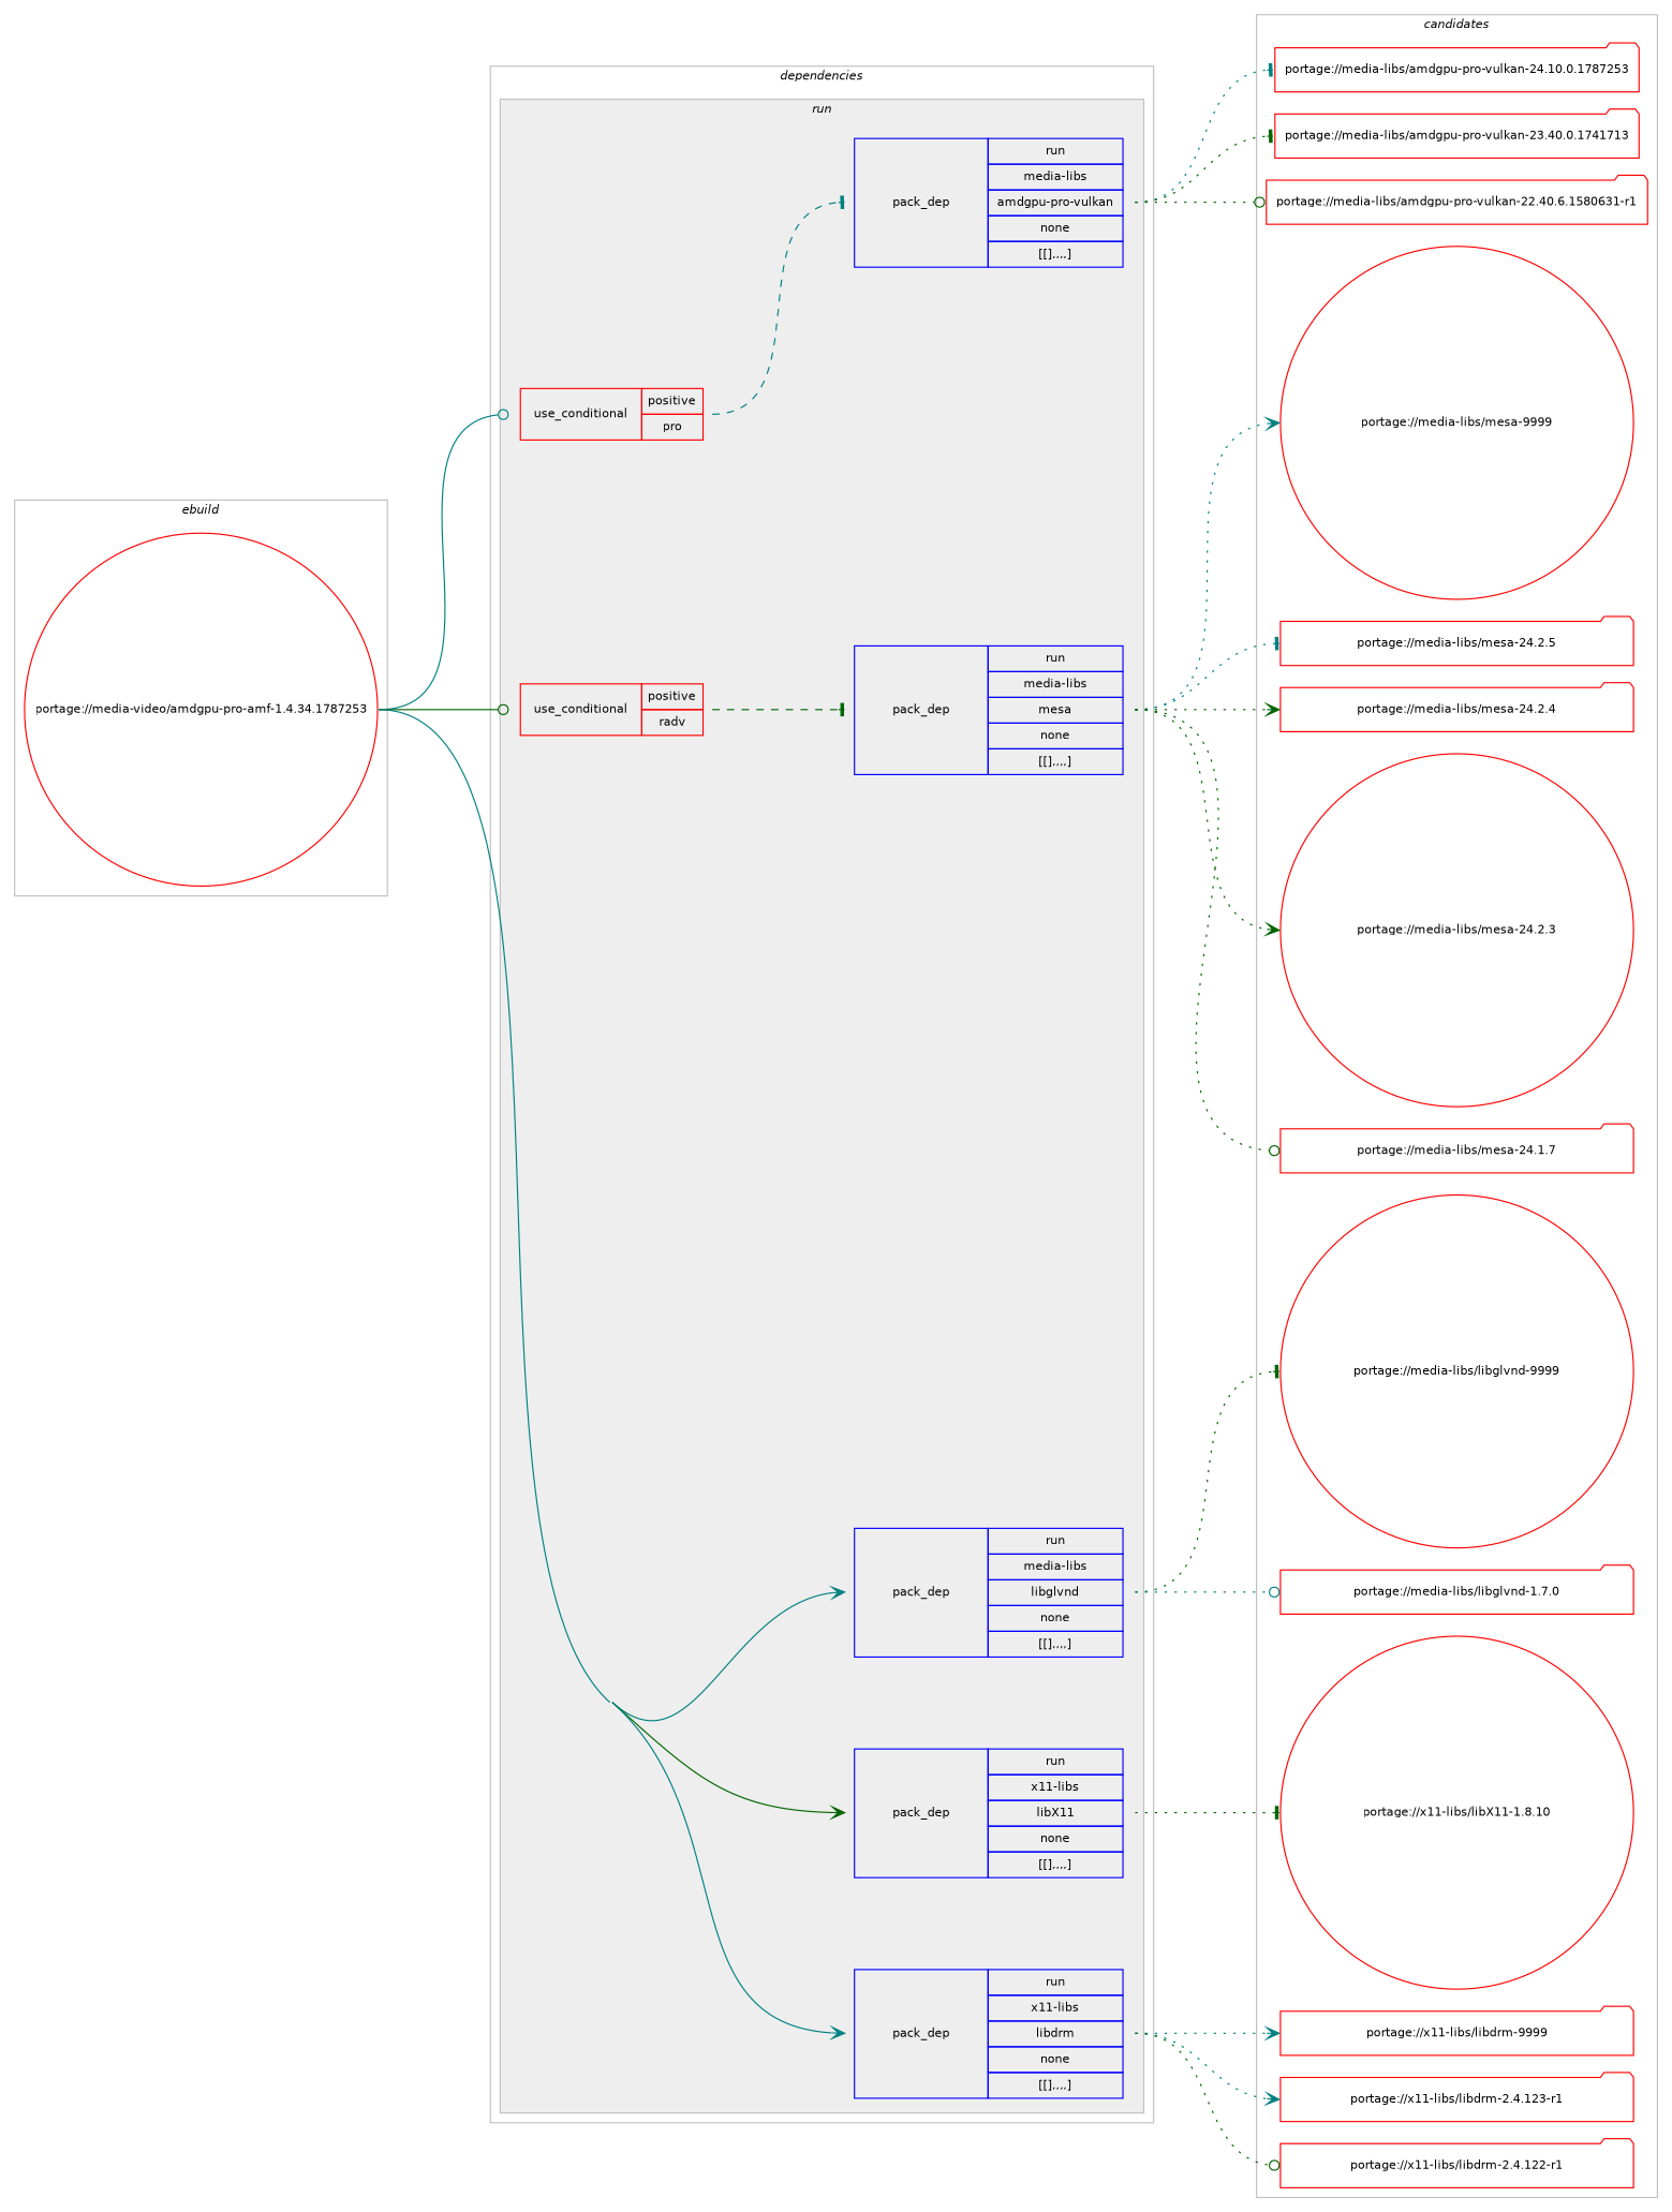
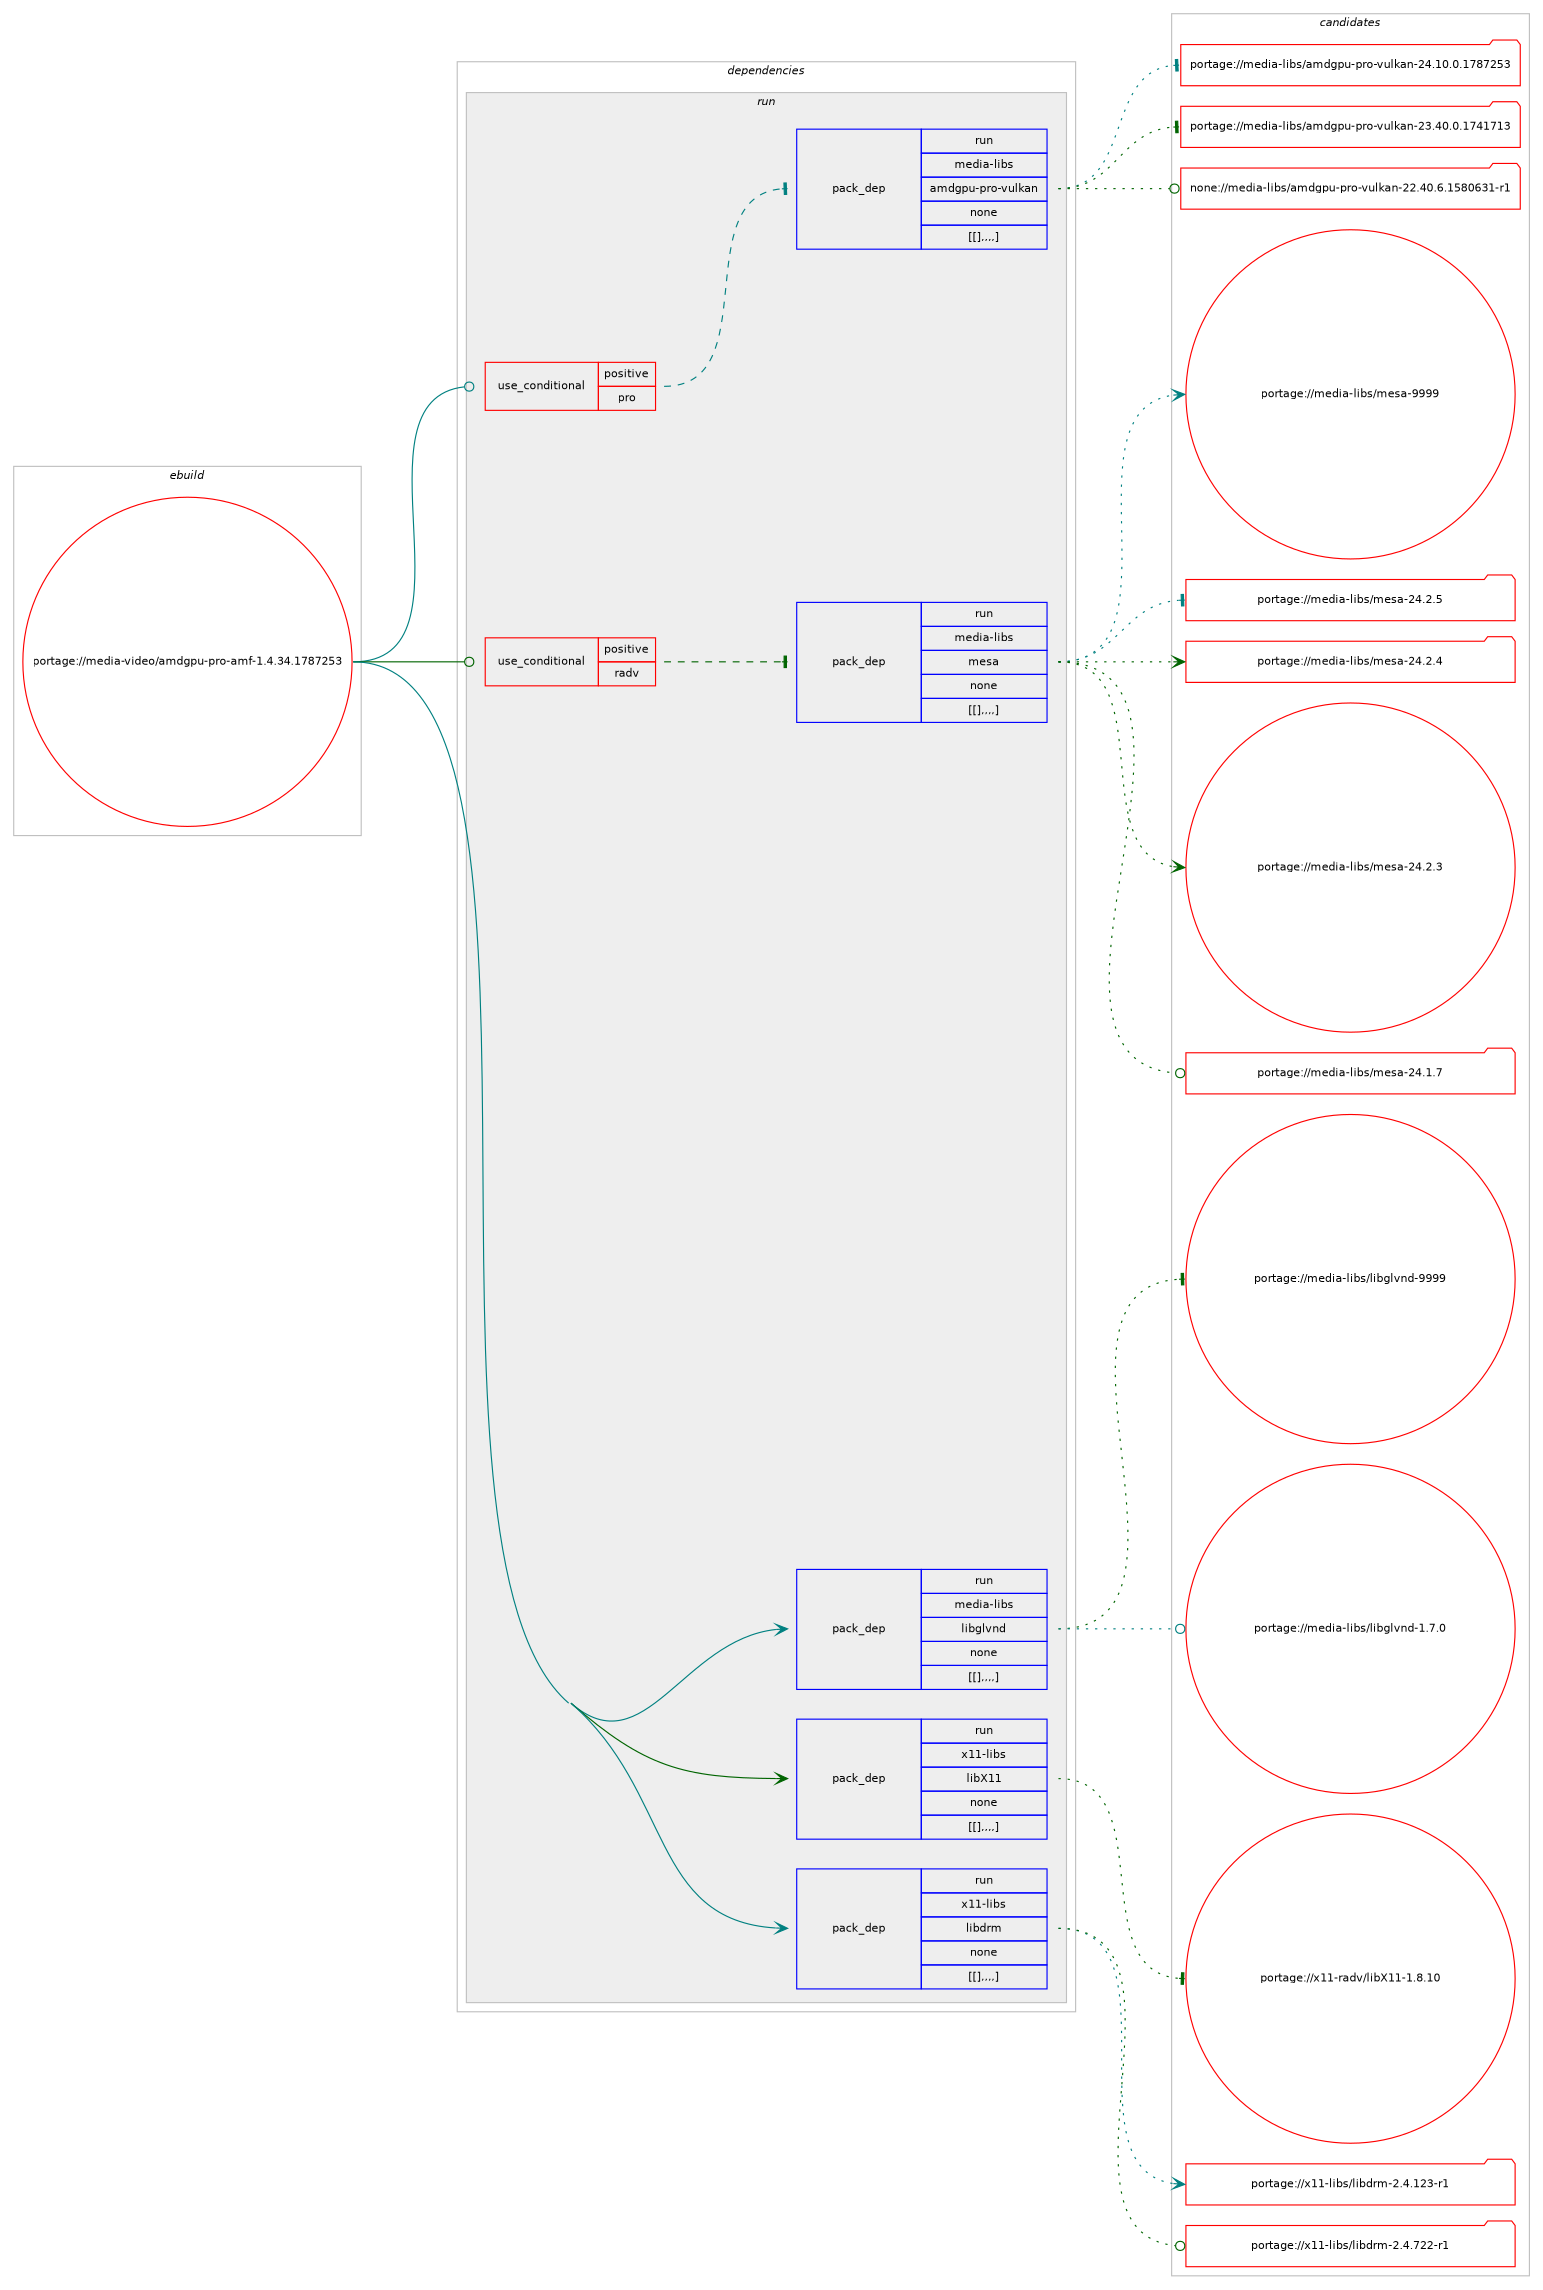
  digraph {
    compound=true
    concentrate=true
    fontname=Helvetica
    fontsize=10
    newrank=true
    rankdir=LR
    ranksep=1.5
    node [color=red fontname=Helvetica fontsize=10 shape=folder]
    edge [arrowhead=vee color=darkgreen headport=w style=dotted tailport=e weight=100]
    n1 [label="portage://media-video/amdgpu-pro-amf-1.4.34.1787253" shape=circle width=4]
    n2 [color=blue label=<<TABLE BORDER="0" CELLBORDER="1" CELLSPACING="0" CELLPADDING="4" WIDTH="220"><TR><TD ROWSPAN="6" CELLPADDING="30">pack_dep</TD></TR><TR><TD WIDTH="110">run</TD></TR><TR><TD>media-libs</TD></TR><TR><TD>amdgpu-pro-vulkan</TD></TR><TR><TD>none</TD></TR><TR><TD>[[],,,,]</TD></TR></TABLE>> shape=none]
    n3 [label=<<TABLE BORDER="0" CELLBORDER="1" CELLSPACING="0" CELLPADDING="4"><TR><TD ROWSPAN="3" CELLPADDING="10">use_conditional</TD></TR><TR><TD>positive</TD></TR><TR><TD>pro</TD></TR></TABLE>> shape=none]
    n4 [color=blue label=<<TABLE BORDER="0" CELLBORDER="1" CELLSPACING="0" CELLPADDING="4" WIDTH="220"><TR><TD ROWSPAN="6" CELLPADDING="30">pack_dep</TD></TR><TR><TD WIDTH="110">run</TD></TR><TR><TD>media-libs</TD></TR><TR><TD>mesa</TD></TR><TR><TD>none</TD></TR><TR><TD>[[],,,,]</TD></TR></TABLE>> shape=none]
    n5 [label=<<TABLE BORDER="0" CELLBORDER="1" CELLSPACING="0" CELLPADDING="4"><TR><TD ROWSPAN="3" CELLPADDING="10">use_conditional</TD></TR><TR><TD>positive</TD></TR><TR><TD>radv</TD></TR></TABLE>> shape=none]
    n6 [color=blue label=<<TABLE BORDER="0" CELLBORDER="1" CELLSPACING="0" CELLPADDING="4" WIDTH="220"><TR><TD ROWSPAN="6" CELLPADDING="30">pack_dep</TD></TR><TR><TD WIDTH="110">run</TD></TR><TR><TD>media-libs</TD></TR><TR><TD>libglvnd</TD></TR><TR><TD>none</TD></TR><TR><TD>[[],,,,]</TD></TR></TABLE>> shape=none]
    n7 [color=blue label=<<TABLE BORDER="0" CELLBORDER="1" CELLSPACING="0" CELLPADDING="4" WIDTH="220"><TR><TD ROWSPAN="6" CELLPADDING="30">pack_dep</TD></TR><TR><TD WIDTH="110">run</TD></TR><TR><TD>x11-libs</TD></TR><TR><TD>libX11</TD></TR><TR><TD>none</TD></TR><TR><TD>[[],,,,]</TD></TR></TABLE>> shape=none]
    n8 [color=blue label=<<TABLE BORDER="0" CELLBORDER="1" CELLSPACING="0" CELLPADDING="4" WIDTH="220"><TR><TD ROWSPAN="6" CELLPADDING="30">pack_dep</TD></TR><TR><TD WIDTH="110">run</TD></TR><TR><TD>x11-libs</TD></TR><TR><TD>libdrm</TD></TR><TR><TD>none</TD></TR><TR><TD>[[],,,,]</TD></TR></TABLE>> shape=none]
    n9 [label="portage://media-libs/amdgpu-pro-vulkan-24.10.0.1787253" width=4]
    n10 [label="portage://media-libs/amdgpu-pro-vulkan-23.40.0.1741713" width=4]
-   n11 [label="portage://media-libs/amdgpu-pro-vulkan-22.40.6.1580631-r1" width=4]
+   n11 [label="none://media-libs/amdgpu-pro-vulkan-22.40.6.1580631-r1" width=4]
    n12 [label="portage://media-libs/mesa-9999" shape=circle width=4]
    n13 [label="portage://media-libs/mesa-24.2.5" width=4]
    n14 [label="portage://media-libs/mesa-24.2.4" width=4]
    n15 [label="portage://media-libs/mesa-24.2.3" shape=circle width=4]
    n16 [label="portage://media-libs/mesa-24.1.7" width=4]
    n17 [label="portage://media-libs/libglvnd-9999" shape=circle width=4]
-   n18 [label="portage://media-libs/libglvnd-1.7.0" width=4]
-   n19 [label="portage://x11-libs/libX11-1.8.10" shape=circle width=4]
-   n20 [label="portage://x11-libs/libdrm-9999" width=4]
+   n18 [label="portage://media-libs/libglvnd-1.7.0" shape=circle width=4]
+   n19 [label="portage://x11-radv/libX11-1.8.10" shape=circle width=4]
    n21 [label="portage://x11-libs/libdrm-2.4.123-r1" width=4]
-   n22 [label="portage://x11-libs/libdrm-2.4.122-r1" width=4]
+   n22 [label="portage://x11-libs/libdrm-2.4.722-r1" width=4]
    subgraph cluster_1 {
      color=gray
      label=<<i>ebuild</i>>
      n1
    }
    subgraph cluster_2 {
      color=gray
      label=<<i>dependencies</i>>
      subgraph cluster_3 {
        color=gray
        fillcolor="#eeeeee"
        label=<<i>compile</i>>
        style=filled
      }
      subgraph cluster_4 {
        color=gray
        fillcolor="#eeeeee"
        label=<<i>compile and run</i>>
        style=filled
      }
      subgraph cluster_5 {
        color=gray
        fillcolor="#eeeeee"
        label=<<i>run</i>>
        style=filled
        subgraph sub_6 {
          color=gray
          fillcolor="#eeeeee"
          label=<<i>run</i>>
          style=filled
          n3
          subgraph sub_7 {
            color=gray
            fillcolor="#eeeeee"
            label=<<i>run</i>>
            style=filled
            n2
          }
        }
        subgraph sub_8 {
          color=gray
          fillcolor="#eeeeee"
          label=<<i>run</i>>
          style=filled
          n5
          subgraph sub_9 {
            color=gray
            fillcolor="#eeeeee"
            label=<<i>run</i>>
            style=filled
            n4
          }
        }
        subgraph sub_10 {
          color=gray
          fillcolor="#eeeeee"
          label=<<i>run</i>>
          style=filled
          n6
        }
        subgraph sub_11 {
          color=gray
          fillcolor="#eeeeee"
          label=<<i>run</i>>
          style=filled
          n7
        }
        subgraph sub_12 {
          color=gray
          fillcolor="#eeeeee"
          label=<<i>run</i>>
          style=filled
          n8
        }
      }
    }
    subgraph cluster_13 {
      color=gray
      label=<<i>candidates</i>>
      rank=same
      subgraph sub_14 {
        color=black
        label=<<i>candidates</i>>
        nodesep=1
        rank=same
        n9
        n10
        n11
      }
      subgraph sub_15 {
        color=black
        label=<<i>candidates</i>>
        nodesep=1
        rank=same
        n12
        n13
        n14
        n15
        n16
      }
      subgraph sub_16 {
        color=black
        label=<<i>candidates</i>>
        nodesep=1
        rank=same
        n17
        n18
      }
      subgraph sub_17 {
        color=black
        label=<<i>candidates</i>>
        nodesep=1
        rank=same
        n19
      }
      subgraph sub_18 {
        color=black
        label=<<i>candidates</i>>
        nodesep=1
        rank=same
-       n20
        n21
        n22
      }
    }
    n1 -> n3 [arrowhead=odot color=teal style=solid weight=20]
    n1 -> n5 [arrowhead=odot style=solid weight=20]
    n1 -> n6 [color=teal style=solid weight=20]
    n1 -> n7 [style=solid weight=20]
    n1 -> n8 [color=teal style=solid weight=20]
    n2 -> n9 [arrowhead=tee color=teal]
    n2 -> n10 [arrowhead=tee]
    n2 -> n11 [arrowhead=odot]
    n3 -> n2 [arrowhead=tee color=teal style=dashed weight=20]
    n4 -> n12 [color=teal]
    n4 -> n13 [arrowhead=tee color=teal]
    n4 -> n14
    n4 -> n15
    n4 -> n16 [arrowhead=odot]
    n5 -> n4 [arrowhead=tee style=dashed weight=20]
    n6 -> n17 [arrowhead=tee]
    n6 -> n18 [arrowhead=odot color=teal]
    n7 -> n19 [arrowhead=tee]
-   n8 -> n20 [color=teal]
    n8 -> n21 [color=teal]
    n8 -> n22 [arrowhead=odot]
  }
